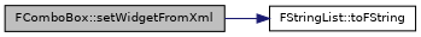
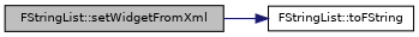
  digraph {
    rankdir=LR
    node [color=black fontname=Helvetica fontsize=10 shape=record style=filled]
-   n1 [fillcolor=grey75 fontcolor=black height=0.2 label="FComboBox::setWidgetFromXml" width=0.4]
+   n1 [fillcolor=grey75 fontcolor=black height=0.2 label="FStringList::setWidgetFromXml" width=0.4]
    n2 [fillcolor=white height=0.2 label="FStringList::toFString" width=0.4]
    n1 -> n2 [color=midnightblue fontname=Helvetica fontsize=10 labelfontname=Helvetica labelfontsize=10 style=solid]
  }
